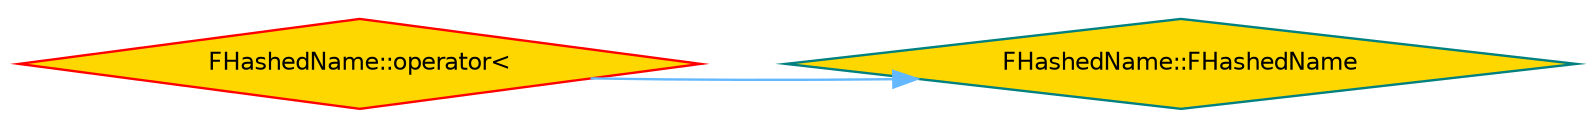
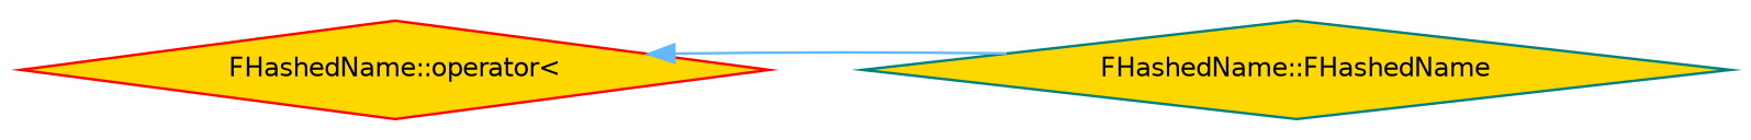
  digraph {
    rankdir=LR
    node [fillcolor=gold fontname=Helvetica fontsize=10 shape=diamond style=filled]
    n1 [color=red fontcolor=black height=0.2 label="FHashedName::operator\<" width=0.4]
    n2 [color=teal height=0.2 label="FHashedName::FHashedName" width=0.4]
-   n1 -> n2 [color=steelblue1 fontname=Helvetica fontsize=10 labelfontname=Helvetica labelfontsize=10 style=solid arrowhead=normal]
+   n2 -> n1 [color=steelblue1 fontname=Helvetica fontsize=10 labelfontname=Helvetica labelfontsize=10 style=solid arrowhead=normal]
  }
